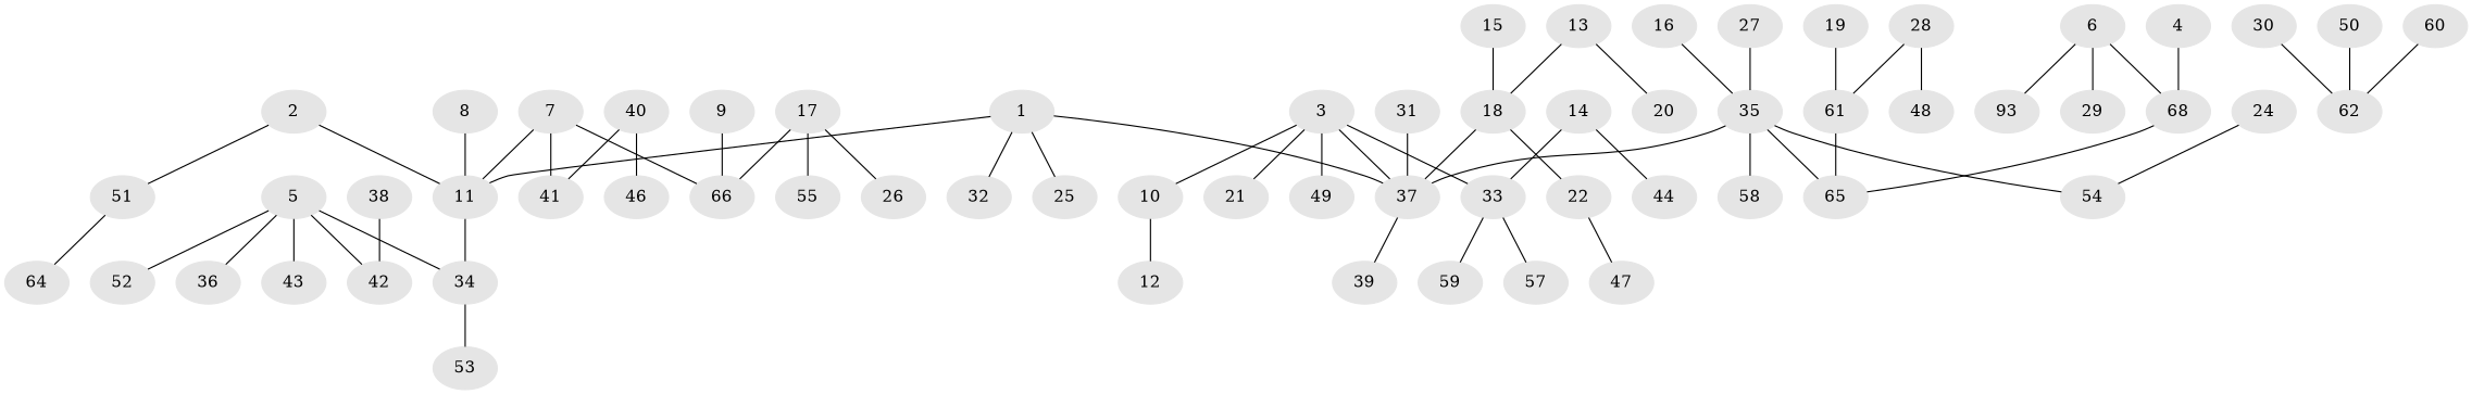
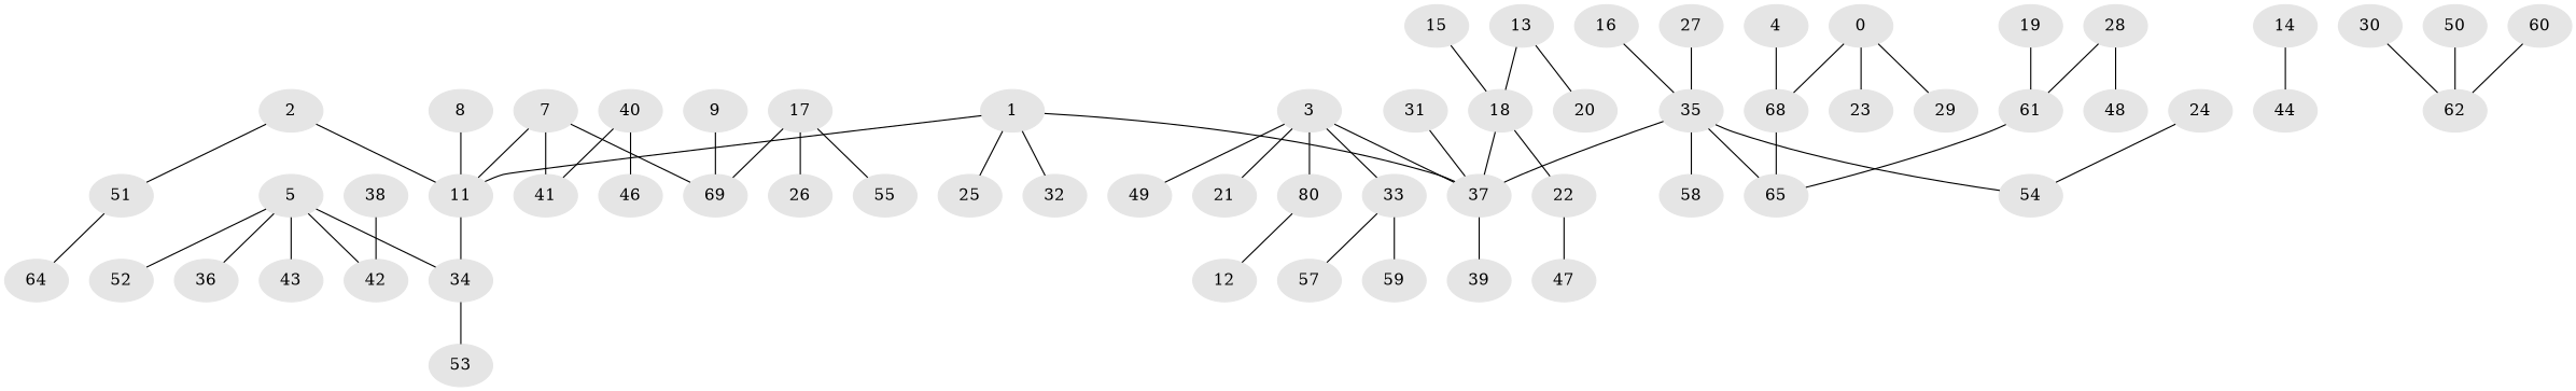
  graph {
    node [color=gray90 style=filled]
    edge [weight=1.0]
    1
    11
    25
    32
    37
    34
    39
    2
    51
    64
    3
-   10
+   10 [label=80]
    21
    33
    49
    12
    57
    59
    n19 [label=68]
    4
    65
    5
    36
    42
    43
    52
    53
-   6
-   23 [label=93]
+   6 [label=0]
+   23
    29
    7
    41
-   66
+   66 [label=69]
    8
    9
    13
    18
    20
    22
    14
    44
    15
    16
    35
    54
    58
    17
    26
    55
    47
    19
    61
    24
    27
    28
    48
    30
    62
    31
    38
    40
    46
    50
    60
    1 -- 11
    1 -- 25
    1 -- 32
    1 -- 37
    11 -- 34
    37 -- 39
    34 -- 53
    2 -- 11
    2 -- 51
    51 -- 64
    3 -- 37
    3 -- 10
    3 -- 21
    3 -- 33
    3 -- 49
    10 -- 12
    33 -- 57
    33 -- 59
    n19 -- 65
    4 -- n19
    5 -- 34
    5 -- 36
    5 -- 42
    5 -- 43
    5 -- 52
    6 -- n19
    6 -- 23
    6 -- 29
    7 -- 11
    7 -- 41
    7 -- 66
    8 -- 11
    9 -- 66
    13 -- 18
    13 -- 20
    18 -- 37
    18 -- 22
    22 -- 47
-   14 -- 33
    14 -- 44
    15 -- 18
    16 -- 35
    35 -- 37
    35 -- 65
    35 -- 54
    35 -- 58
    17 -- 66
    17 -- 26
    17 -- 55
    19 -- 61
    61 -- 65
    24 -- 54
    27 -- 35
    28 -- 61
    28 -- 48
    30 -- 62
    31 -- 37
    38 -- 42
    40 -- 41
    40 -- 46
    50 -- 62
    60 -- 62
  }
